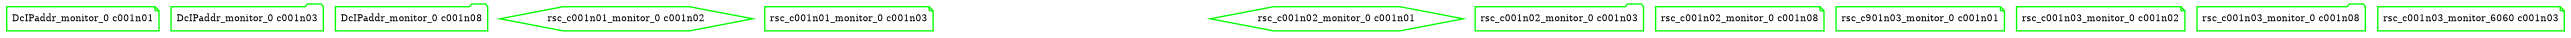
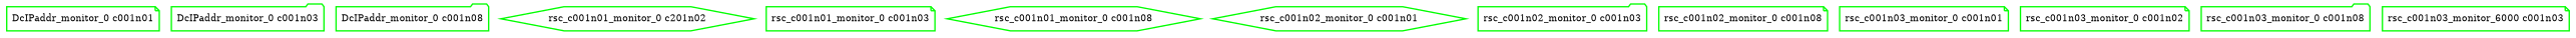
  digraph {
    node [color=green fontcolor=black style=bold shape=note]
    "DcIPaddr_monitor_0 c001n01"
    "DcIPaddr_monitor_0 c001n03" [shape=folder]
    "DcIPaddr_monitor_0 c001n08" [shape=folder]
-   "rsc_c001n01_monitor_0 c001n02" [shape=hexagon]
+   "rsc_c001n01_monitor_0 c001n02" [shape=hexagon label="rsc_c001n01_monitor_0 c201n02"]
    "rsc_c001n01_monitor_0 c001n03"
+   "rsc_c001n01_monitor_0 c001n08" [shape=hexagon]
    "rsc_c001n02_monitor_0 c001n01" [shape=hexagon]
    "rsc_c001n02_monitor_0 c001n03" [shape=folder]
    "rsc_c001n02_monitor_0 c001n08"
-   "rsc_c001n03_monitor_0 c001n01" [label="rsc_c901n03_monitor_0 c001n01"]
+   "rsc_c001n03_monitor_0 c001n01"
    "rsc_c001n03_monitor_0 c001n02"
    "rsc_c001n03_monitor_0 c001n08" [shape=folder]
-   "rsc_c001n03_monitor_6000 c001n03" [label="rsc_c001n03_monitor_6060 c001n03"]
+   "rsc_c001n03_monitor_6000 c001n03"
  }
